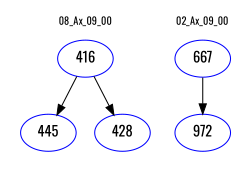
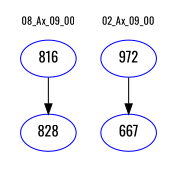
  digraph {
    fontname=Oswald
    node [color=blue fontname=Oswald]
    edge [color=black fontname=Oswald]
-   n1 [label=416]
-   n2 [label=445]
-   n3 [label=428]
+   n1 [label=816]
+   n3 [label=828]
    n4 [label=667]
    n5 [label=972]
    subgraph cluster_1 {
      color=white
      fontsize=10
      label="08_Ax_09_00"
      n1
-     n2
      n3
    }
    subgraph cluster_2 {
      color=white
      fontsize=10
      label="02_Ax_09_00"
      n4
      n5
    }
-   n1 -> n2
    n1 -> n3
-   n4 -> n5
+   n5 -> n4
  }
